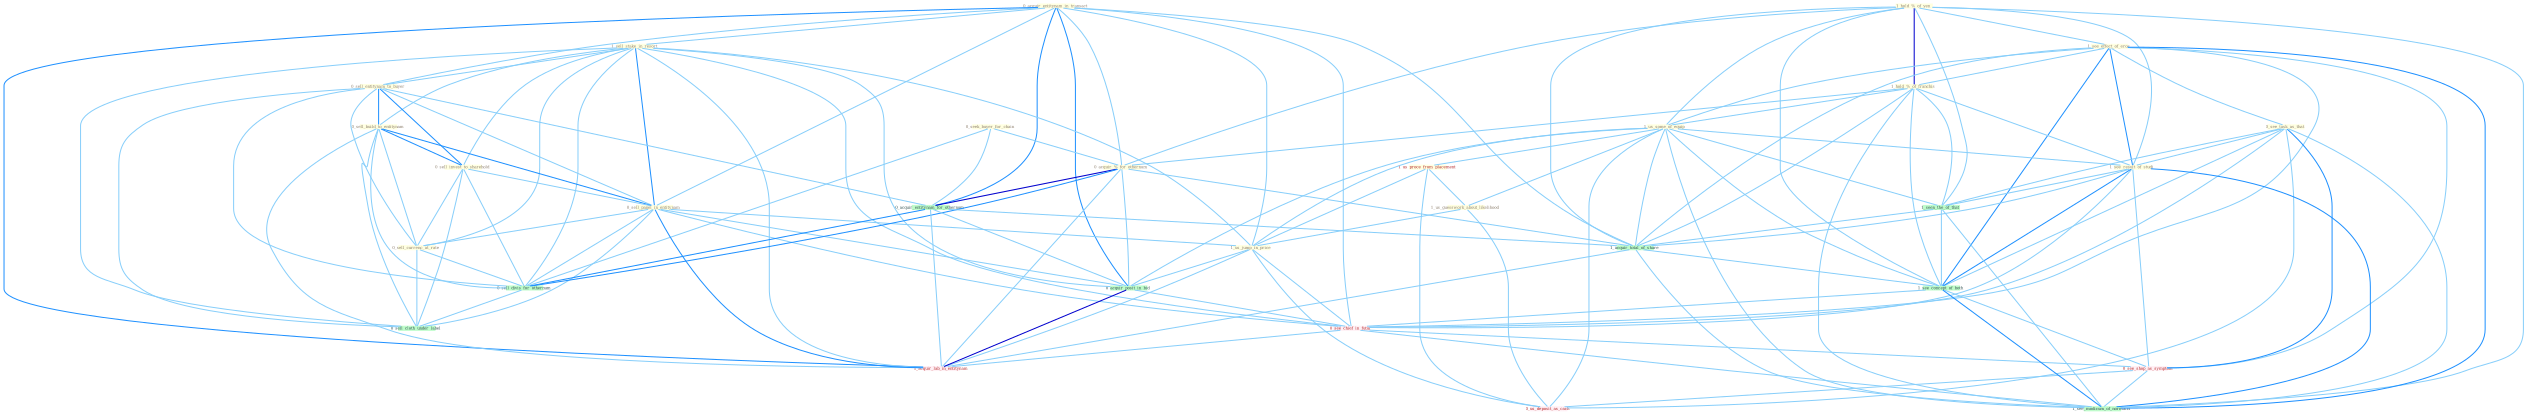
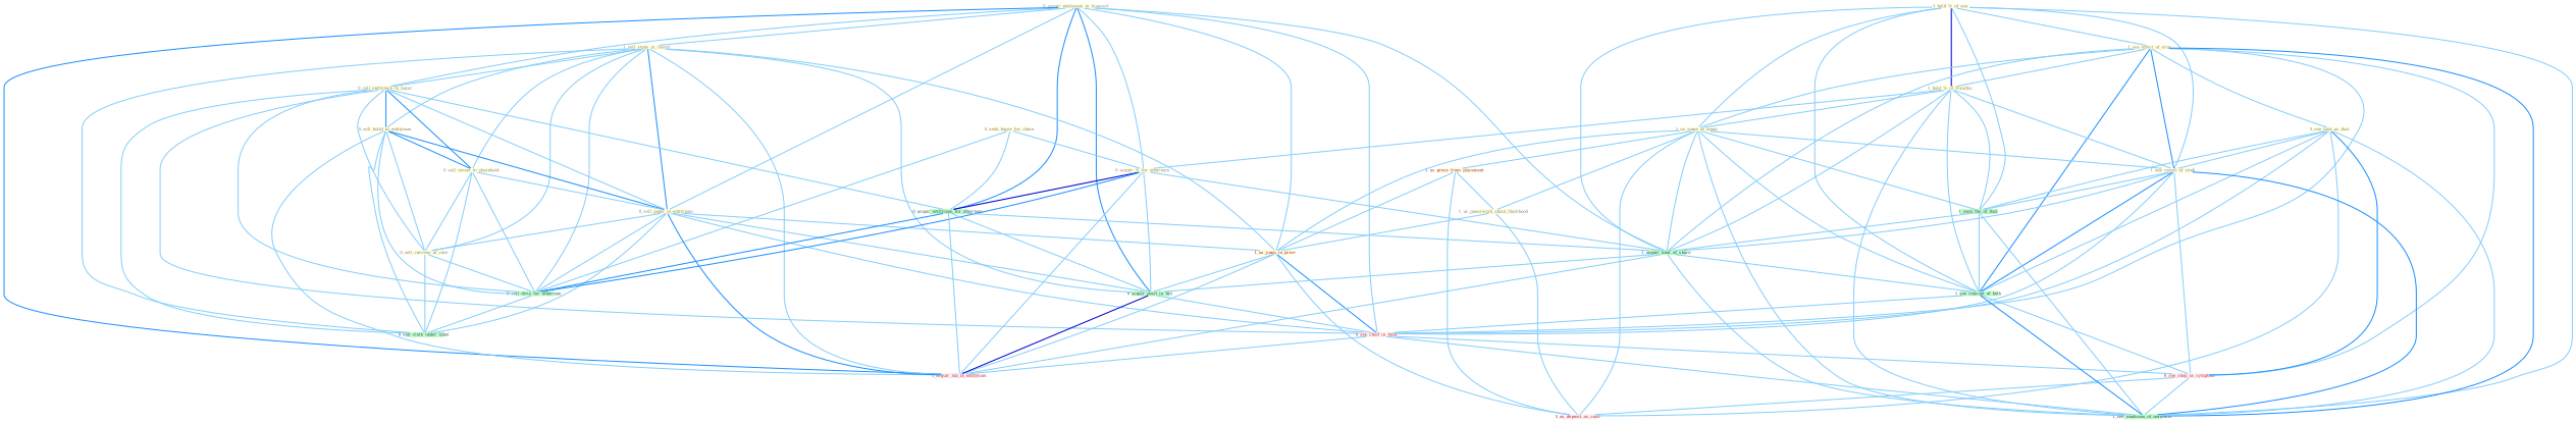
  graph {
    node [color="#ffffe0" fixedsize=true fontcolor="#8b7d6b" fontsize=4 shape=polygon style=filled]
    edge [color="#87cefa" w=1]
    "0_acquir_entitynam_in_transact " [height=.06 width=.5]
    "1_hold_%_of_yen " [height=.06 width=.5]
    "1_see_effect_of_eros " [height=.06 width=.5]
    "1_sell_stake_in_resort " [height=.06 width=.5]
    "1_hold_%_of_franchis " [height=.06 width=.5]
    "0_sell_entitynam_to_buyer " [height=.06 width=.5]
    "0_see_task_as_that " [height=.06 width=.5]
    "1_us_some_of_equip " [height=.06 width=.5]
    "0_seek_buyer_for_chain " [height=.06 width=.5]
    "1_see_result_of_studi " [height=.06 width=.5]
    "0_sell_build_to_entitynam " [height=.06 width=.5]
    "1_us_proce_from_placement " [fontcolor="#b22222" height=.06 width=.5]
    "0_sell_invest_to_sharehold " [height=.06 width=.5]
    "1_us_guesswork_about_likelihood " [height=.06 width=.5]
    "0_sell_panel_in_entitynam " [height=.06 width=.5]
    "0_sell_currenc_at_rate " [height=.06 width=.5]
    "0_acquir_%_for_othernum " [height=.06 width=.5]
-   "1_us_jump_in_price " [height=.06 width=.5]
+   "1_us_jump_in_price " [fontcolor="#b22222" height=.06 width=.5]
    "0_see_chief_in_futur " [color="#fff0f5" fontcolor="#b22222" height=.06 width=.5]
    "0_see_shop_as_symptom " [color="#fff0f5" fontcolor="#b22222" height=.06 width=.5]
    "1_acquir_lab_in_entitynam " [color="#fff0f5" fontcolor="#b22222" height=.06 width=.5]
    "0_us_deposit_as_cach " [color="#fff0f5" fontcolor="#b22222" height=.06 width=.5]
    "0_acquir_entitynam_for_othernum " [color="#BDFCC9" fontcolor="#2f4f4f" height=.06 width=.5]
    "1_acquir_total_of_share " [color="#BDFCC9" fontcolor="#2f4f4f" height=.06 width=.5]
    "0_acquir_posit_in_bid " [color="#BDFCC9" fontcolor="#2f4f4f" height=.06 width=.5]
    "1_seen_the_of_that " [color="#BDFCC9" fontcolor="#2f4f4f" height=.06 width=.5]
    "1_see_concept_of_both " [color="#BDFCC9" fontcolor="#2f4f4f" height=.06 width=.5]
    "1_see_modicum_of_normalci " [color="#BDFCC9" fontcolor="#2f4f4f" height=.06 width=.5]
    "0_sell_divis_for_othernum " [color="#BDFCC9" fontcolor="#2f4f4f" height=.06 width=.5]
    "0_sell_cloth_under_label " [color="#BDFCC9" fontcolor="#2f4f4f" height=.06 width=.5]
    subgraph sub_1 {
      "0_acquir_entitynam_in_transact "
      "1_hold_%_of_yen "
      "1_see_effect_of_eros "
      "1_sell_stake_in_resort "
      "1_hold_%_of_franchis "
      "0_sell_entitynam_to_buyer "
      "0_see_task_as_that "
      "1_us_some_of_equip "
      "0_seek_buyer_for_chain "
      "1_see_result_of_studi "
      "0_sell_build_to_entitynam "
      "1_us_proce_from_placement "
      "0_sell_invest_to_sharehold "
      "1_us_guesswork_about_likelihood "
      "0_sell_panel_in_entitynam "
      "0_sell_currenc_at_rate "
      "0_acquir_%_for_othernum "
      "1_us_jump_in_price "
    }
    subgraph sub_2 {
      "0_see_chief_in_futur "
      "0_see_shop_as_symptom "
      "1_acquir_lab_in_entitynam "
      "0_us_deposit_as_cach "
    }
    "0_acquir_entitynam_in_transact " -- "1_sell_stake_in_resort "
    "0_acquir_entitynam_in_transact " -- "0_sell_entitynam_to_buyer "
    "0_acquir_entitynam_in_transact " -- "0_sell_panel_in_entitynam "
    "0_acquir_entitynam_in_transact " -- "0_acquir_%_for_othernum "
    "0_acquir_entitynam_in_transact " -- "1_us_jump_in_price "
    "0_acquir_entitynam_in_transact " -- "0_see_chief_in_futur "
    "0_acquir_entitynam_in_transact " -- "1_acquir_lab_in_entitynam " [color="#1e90ff" w=2]
    "0_acquir_entitynam_in_transact " -- "0_acquir_entitynam_for_othernum " [color="#1e90ff" w=2]
    "0_acquir_entitynam_in_transact " -- "1_acquir_total_of_share "
    "0_acquir_entitynam_in_transact " -- "0_acquir_posit_in_bid " [color="#1e90ff" w=2]
    "1_hold_%_of_yen " -- "1_see_effect_of_eros "
    "1_hold_%_of_yen " -- "1_hold_%_of_franchis " [color="#0000cd" w=3]
    "1_hold_%_of_yen " -- "1_us_some_of_equip "
    "1_hold_%_of_yen " -- "1_see_result_of_studi "
-   "1_hold_%_of_yen " -- "0_acquir_%_for_othernum "
    "1_hold_%_of_yen " -- "1_acquir_total_of_share "
    "1_hold_%_of_yen " -- "1_seen_the_of_that "
    "1_hold_%_of_yen " -- "1_see_concept_of_both "
    "1_hold_%_of_yen " -- "1_see_modicum_of_normalci "
    "1_see_effect_of_eros " -- "1_hold_%_of_franchis "
    "1_see_effect_of_eros " -- "0_see_task_as_that "
    "1_see_effect_of_eros " -- "1_us_some_of_equip "
    "1_see_effect_of_eros " -- "1_see_result_of_studi " [color="#1e90ff" w=2]
    "1_see_effect_of_eros " -- "0_see_chief_in_futur "
    "1_see_effect_of_eros " -- "0_see_shop_as_symptom "
    "1_see_effect_of_eros " -- "1_acquir_total_of_share "
    "1_see_effect_of_eros " -- "1_see_concept_of_both " [color="#1e90ff" w=2]
    "1_see_effect_of_eros " -- "1_see_modicum_of_normalci " [color="#1e90ff" w=2]
    "1_sell_stake_in_resort " -- "0_sell_entitynam_to_buyer "
    "1_sell_stake_in_resort " -- "0_sell_build_to_entitynam "
    "1_sell_stake_in_resort " -- "0_sell_invest_to_sharehold "
    "1_sell_stake_in_resort " -- "0_sell_panel_in_entitynam " [color="#1e90ff" w=2]
    "1_sell_stake_in_resort " -- "0_sell_currenc_at_rate "
    "1_sell_stake_in_resort " -- "1_us_jump_in_price "
-   "1_sell_stake_in_resort " -- "0_see_chief_in_futur "
+   "0_sell_entitynam_to_buyer " -- "0_see_chief_in_futur "
    "1_sell_stake_in_resort " -- "1_acquir_lab_in_entitynam "
    "1_sell_stake_in_resort " -- "0_acquir_posit_in_bid "
    "1_sell_stake_in_resort " -- "0_sell_divis_for_othernum "
    "1_sell_stake_in_resort " -- "0_sell_cloth_under_label "
    "1_hold_%_of_franchis " -- "1_us_some_of_equip "
    "1_hold_%_of_franchis " -- "1_see_result_of_studi "
    "1_hold_%_of_franchis " -- "0_acquir_%_for_othernum "
    "1_hold_%_of_franchis " -- "1_acquir_total_of_share "
    "1_hold_%_of_franchis " -- "1_seen_the_of_that "
    "1_hold_%_of_franchis " -- "1_see_concept_of_both "
    "1_hold_%_of_franchis " -- "1_see_modicum_of_normalci "
    "0_sell_entitynam_to_buyer " -- "0_sell_build_to_entitynam " [color="#1e90ff" w=2]
    "0_sell_entitynam_to_buyer " -- "0_sell_invest_to_sharehold " [color="#1e90ff" w=2]
    "0_sell_entitynam_to_buyer " -- "0_sell_panel_in_entitynam "
    "0_sell_entitynam_to_buyer " -- "0_sell_currenc_at_rate "
    "0_sell_entitynam_to_buyer " -- "0_acquir_entitynam_for_othernum "
    "0_sell_entitynam_to_buyer " -- "0_sell_divis_for_othernum "
    "0_sell_entitynam_to_buyer " -- "0_sell_cloth_under_label "
    "0_see_task_as_that " -- "1_see_result_of_studi "
    "0_see_task_as_that " -- "0_see_chief_in_futur "
    "0_see_task_as_that " -- "0_see_shop_as_symptom " [color="#1e90ff" w=2]
    "0_see_task_as_that " -- "0_us_deposit_as_cach "
    "0_see_task_as_that " -- "1_seen_the_of_that "
    "0_see_task_as_that " -- "1_see_concept_of_both "
    "0_see_task_as_that " -- "1_see_modicum_of_normalci "
    "1_us_some_of_equip " -- "1_see_result_of_studi "
    "1_us_some_of_equip " -- "1_us_proce_from_placement "
    "1_us_some_of_equip " -- "1_us_guesswork_about_likelihood "
    "1_us_some_of_equip " -- "1_us_jump_in_price "
    "1_us_some_of_equip " -- "0_us_deposit_as_cach "
    "1_us_some_of_equip " -- "1_acquir_total_of_share "
    "1_us_some_of_equip " -- "1_seen_the_of_that "
    "1_us_some_of_equip " -- "1_see_concept_of_both "
    "1_us_some_of_equip " -- "1_see_modicum_of_normalci "
    "0_seek_buyer_for_chain " -- "0_acquir_%_for_othernum "
    "0_seek_buyer_for_chain " -- "0_acquir_entitynam_for_othernum "
    "0_seek_buyer_for_chain " -- "0_sell_divis_for_othernum "
    "1_see_result_of_studi " -- "0_see_chief_in_futur "
    "1_see_result_of_studi " -- "0_see_shop_as_symptom "
    "1_see_result_of_studi " -- "1_acquir_total_of_share "
    "1_see_result_of_studi " -- "1_seen_the_of_that "
    "1_see_result_of_studi " -- "1_see_concept_of_both " [color="#1e90ff" w=2]
    "1_see_result_of_studi " -- "1_see_modicum_of_normalci " [color="#1e90ff" w=2]
    "0_sell_build_to_entitynam " -- "0_sell_invest_to_sharehold " [color="#1e90ff" w=2]
    "0_sell_build_to_entitynam " -- "0_sell_panel_in_entitynam " [color="#1e90ff" w=2]
    "0_sell_build_to_entitynam " -- "0_sell_currenc_at_rate "
    "0_sell_build_to_entitynam " -- "1_acquir_lab_in_entitynam "
    "0_sell_build_to_entitynam " -- "0_sell_divis_for_othernum "
    "0_sell_build_to_entitynam " -- "0_sell_cloth_under_label "
    "1_us_proce_from_placement " -- "1_us_guesswork_about_likelihood "
    "1_us_proce_from_placement " -- "1_us_jump_in_price "
    "1_us_proce_from_placement " -- "0_us_deposit_as_cach "
    "0_sell_invest_to_sharehold " -- "0_sell_panel_in_entitynam "
    "0_sell_invest_to_sharehold " -- "0_sell_currenc_at_rate "
    "0_sell_invest_to_sharehold " -- "0_sell_divis_for_othernum "
    "0_sell_invest_to_sharehold " -- "0_sell_cloth_under_label "
    "1_us_guesswork_about_likelihood " -- "1_us_jump_in_price "
    "1_us_guesswork_about_likelihood " -- "0_us_deposit_as_cach "
    "0_sell_panel_in_entitynam " -- "0_sell_currenc_at_rate "
    "0_sell_panel_in_entitynam " -- "1_us_jump_in_price "
    "0_sell_panel_in_entitynam " -- "0_see_chief_in_futur "
    "0_sell_panel_in_entitynam " -- "1_acquir_lab_in_entitynam " [color="#1e90ff" w=2]
    "0_sell_panel_in_entitynam " -- "0_acquir_posit_in_bid "
    "0_sell_panel_in_entitynam " -- "0_sell_divis_for_othernum "
    "0_sell_panel_in_entitynam " -- "0_sell_cloth_under_label "
    "0_sell_currenc_at_rate " -- "0_sell_divis_for_othernum "
    "0_sell_currenc_at_rate " -- "0_sell_cloth_under_label "
    "0_acquir_%_for_othernum " -- "1_acquir_lab_in_entitynam "
    "0_acquir_%_for_othernum " -- "0_acquir_entitynam_for_othernum " [color="#0000cd" w=3]
    "0_acquir_%_for_othernum " -- "1_acquir_total_of_share "
    "0_acquir_%_for_othernum " -- "0_acquir_posit_in_bid "
    "0_acquir_%_for_othernum " -- "0_sell_divis_for_othernum " [color="#1e90ff" w=2]
-   "1_us_jump_in_price " -- "0_see_chief_in_futur "
+   "1_us_jump_in_price " -- "0_see_chief_in_futur " [color="#1e90ff"]
    "1_us_jump_in_price " -- "1_acquir_lab_in_entitynam "
    "1_us_jump_in_price " -- "0_us_deposit_as_cach "
    "1_us_jump_in_price " -- "0_acquir_posit_in_bid "
    "0_see_chief_in_futur " -- "0_see_shop_as_symptom "
    "0_see_chief_in_futur " -- "1_acquir_lab_in_entitynam "
    "0_see_chief_in_futur " -- "1_see_modicum_of_normalci "
    "0_see_shop_as_symptom " -- "0_us_deposit_as_cach "
    "0_see_shop_as_symptom " -- "1_see_modicum_of_normalci "
    "0_acquir_entitynam_for_othernum " -- "1_acquir_lab_in_entitynam "
    "0_acquir_entitynam_for_othernum " -- "1_acquir_total_of_share "
    "0_acquir_entitynam_for_othernum " -- "0_acquir_posit_in_bid "
    "0_acquir_entitynam_for_othernum " -- "0_sell_divis_for_othernum " [color="#1e90ff" w=2]
    "1_acquir_total_of_share " -- "1_acquir_lab_in_entitynam "
-   "1_us_some_of_equip " -- "0_acquir_posit_in_bid "
+   "1_acquir_total_of_share " -- "0_acquir_posit_in_bid "
    "1_acquir_total_of_share " -- "1_see_concept_of_both "
    "1_acquir_total_of_share " -- "1_see_modicum_of_normalci "
    "0_acquir_posit_in_bid " -- "0_see_chief_in_futur "
    "0_acquir_posit_in_bid " -- "1_acquir_lab_in_entitynam " [color="#0000cd" w=2]
    "1_seen_the_of_that " -- "1_acquir_total_of_share "
    "1_seen_the_of_that " -- "1_see_concept_of_both "
    "1_seen_the_of_that " -- "1_see_modicum_of_normalci "
    "1_see_concept_of_both " -- "0_see_chief_in_futur "
    "1_see_concept_of_both " -- "0_see_shop_as_symptom "
    "1_see_concept_of_both " -- "1_see_modicum_of_normalci " [color="#1e90ff" w=2]
    "0_sell_divis_for_othernum " -- "0_sell_cloth_under_label "
  }
